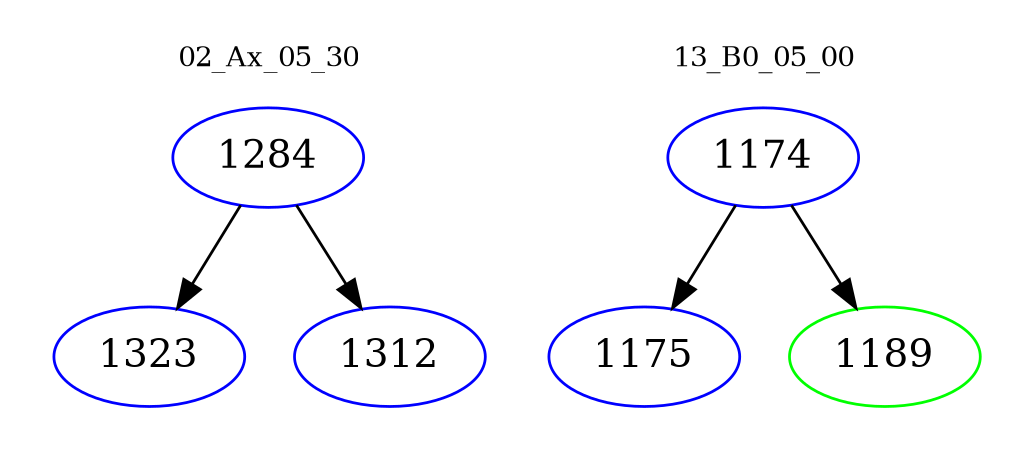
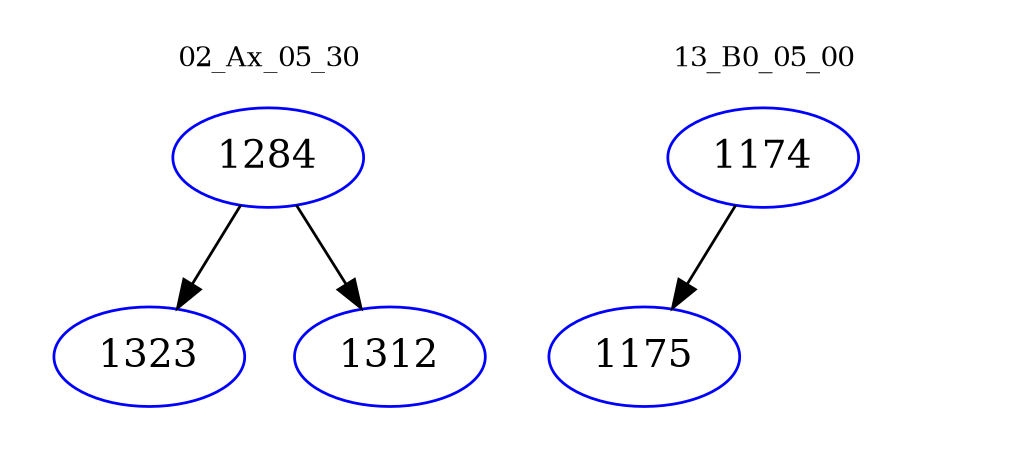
  digraph {
    node [color=blue]
    edge [color=black]
    n1 [label=1284]
    n2 [label=1323]
    n3 [label=1312]
    n4 [label=1174]
    n5 [label=1175]
-   n6 [color=green label=1189]
    subgraph cluster_1 {
      color=white
      fontsize=10
      label="02_Ax_05_30"
      n1
      n2
      n3
    }
    subgraph cluster_2 {
      color=white
      fontsize=10
      label="13_B0_05_00"
      n4
      n5
-     n6
    }
    n1 -> n2
    n1 -> n3
    n4 -> n5
-   n4 -> n6
  }
